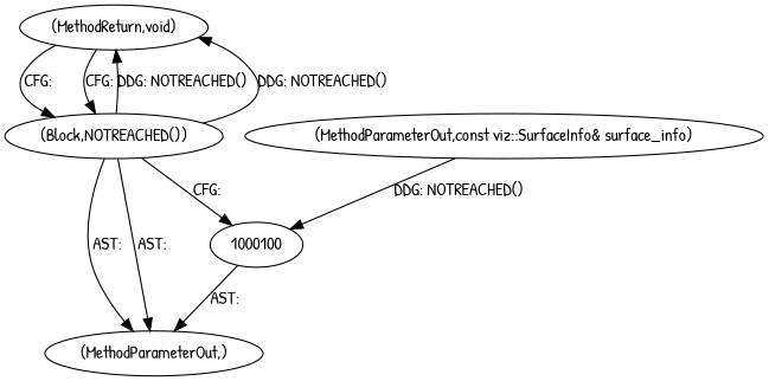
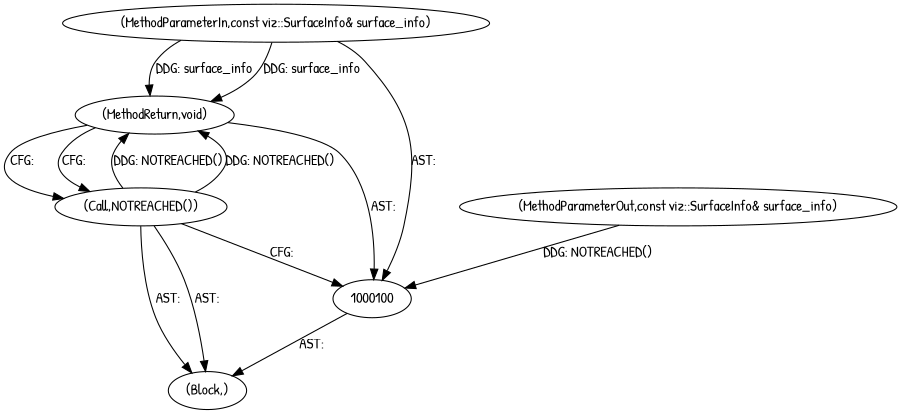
  digraph {
    fontname="Patrick Hand"
    node [fontname="Patrick Hand"]
    edge [fontname="Patrick Hand"]
    n1 [label="(MethodReturn,void)"]
-   n2 [label="(Block,NOTREACHED())"]
+   n2 [label="(Call,NOTREACHED())"]
    1000100
-   n4 [label="(MethodParameterOut,)"]
+   n4 [label="(Block,)"]
+   n5 [label="(MethodParameterIn,const viz::SurfaceInfo& surface_info)"]
    n6 [label="(MethodParameterOut,const viz::SurfaceInfo& surface_info)"]
    n1 -> n2 [label="CFG: "]
    n1 -> n2 [label="CFG: "]
+   n1 -> 1000100 [label="AST: "]
    n2 -> n1 [label="DDG: NOTREACHED()"]
    n2 -> n1 [label="DDG: NOTREACHED()"]
    n2 -> 1000100 [label="CFG: "]
    n2 -> n4 [label="AST: "]
    n2 -> n4 [label="AST: "]
    1000100 -> n4 [label="AST: "]
+   n5 -> n1 [label="DDG: surface_info"]
+   n5 -> n1 [label="DDG: surface_info"]
+   n5 -> 1000100 [label="AST: "]
    n6 -> 1000100 [label="DDG: NOTREACHED()"]
  }
